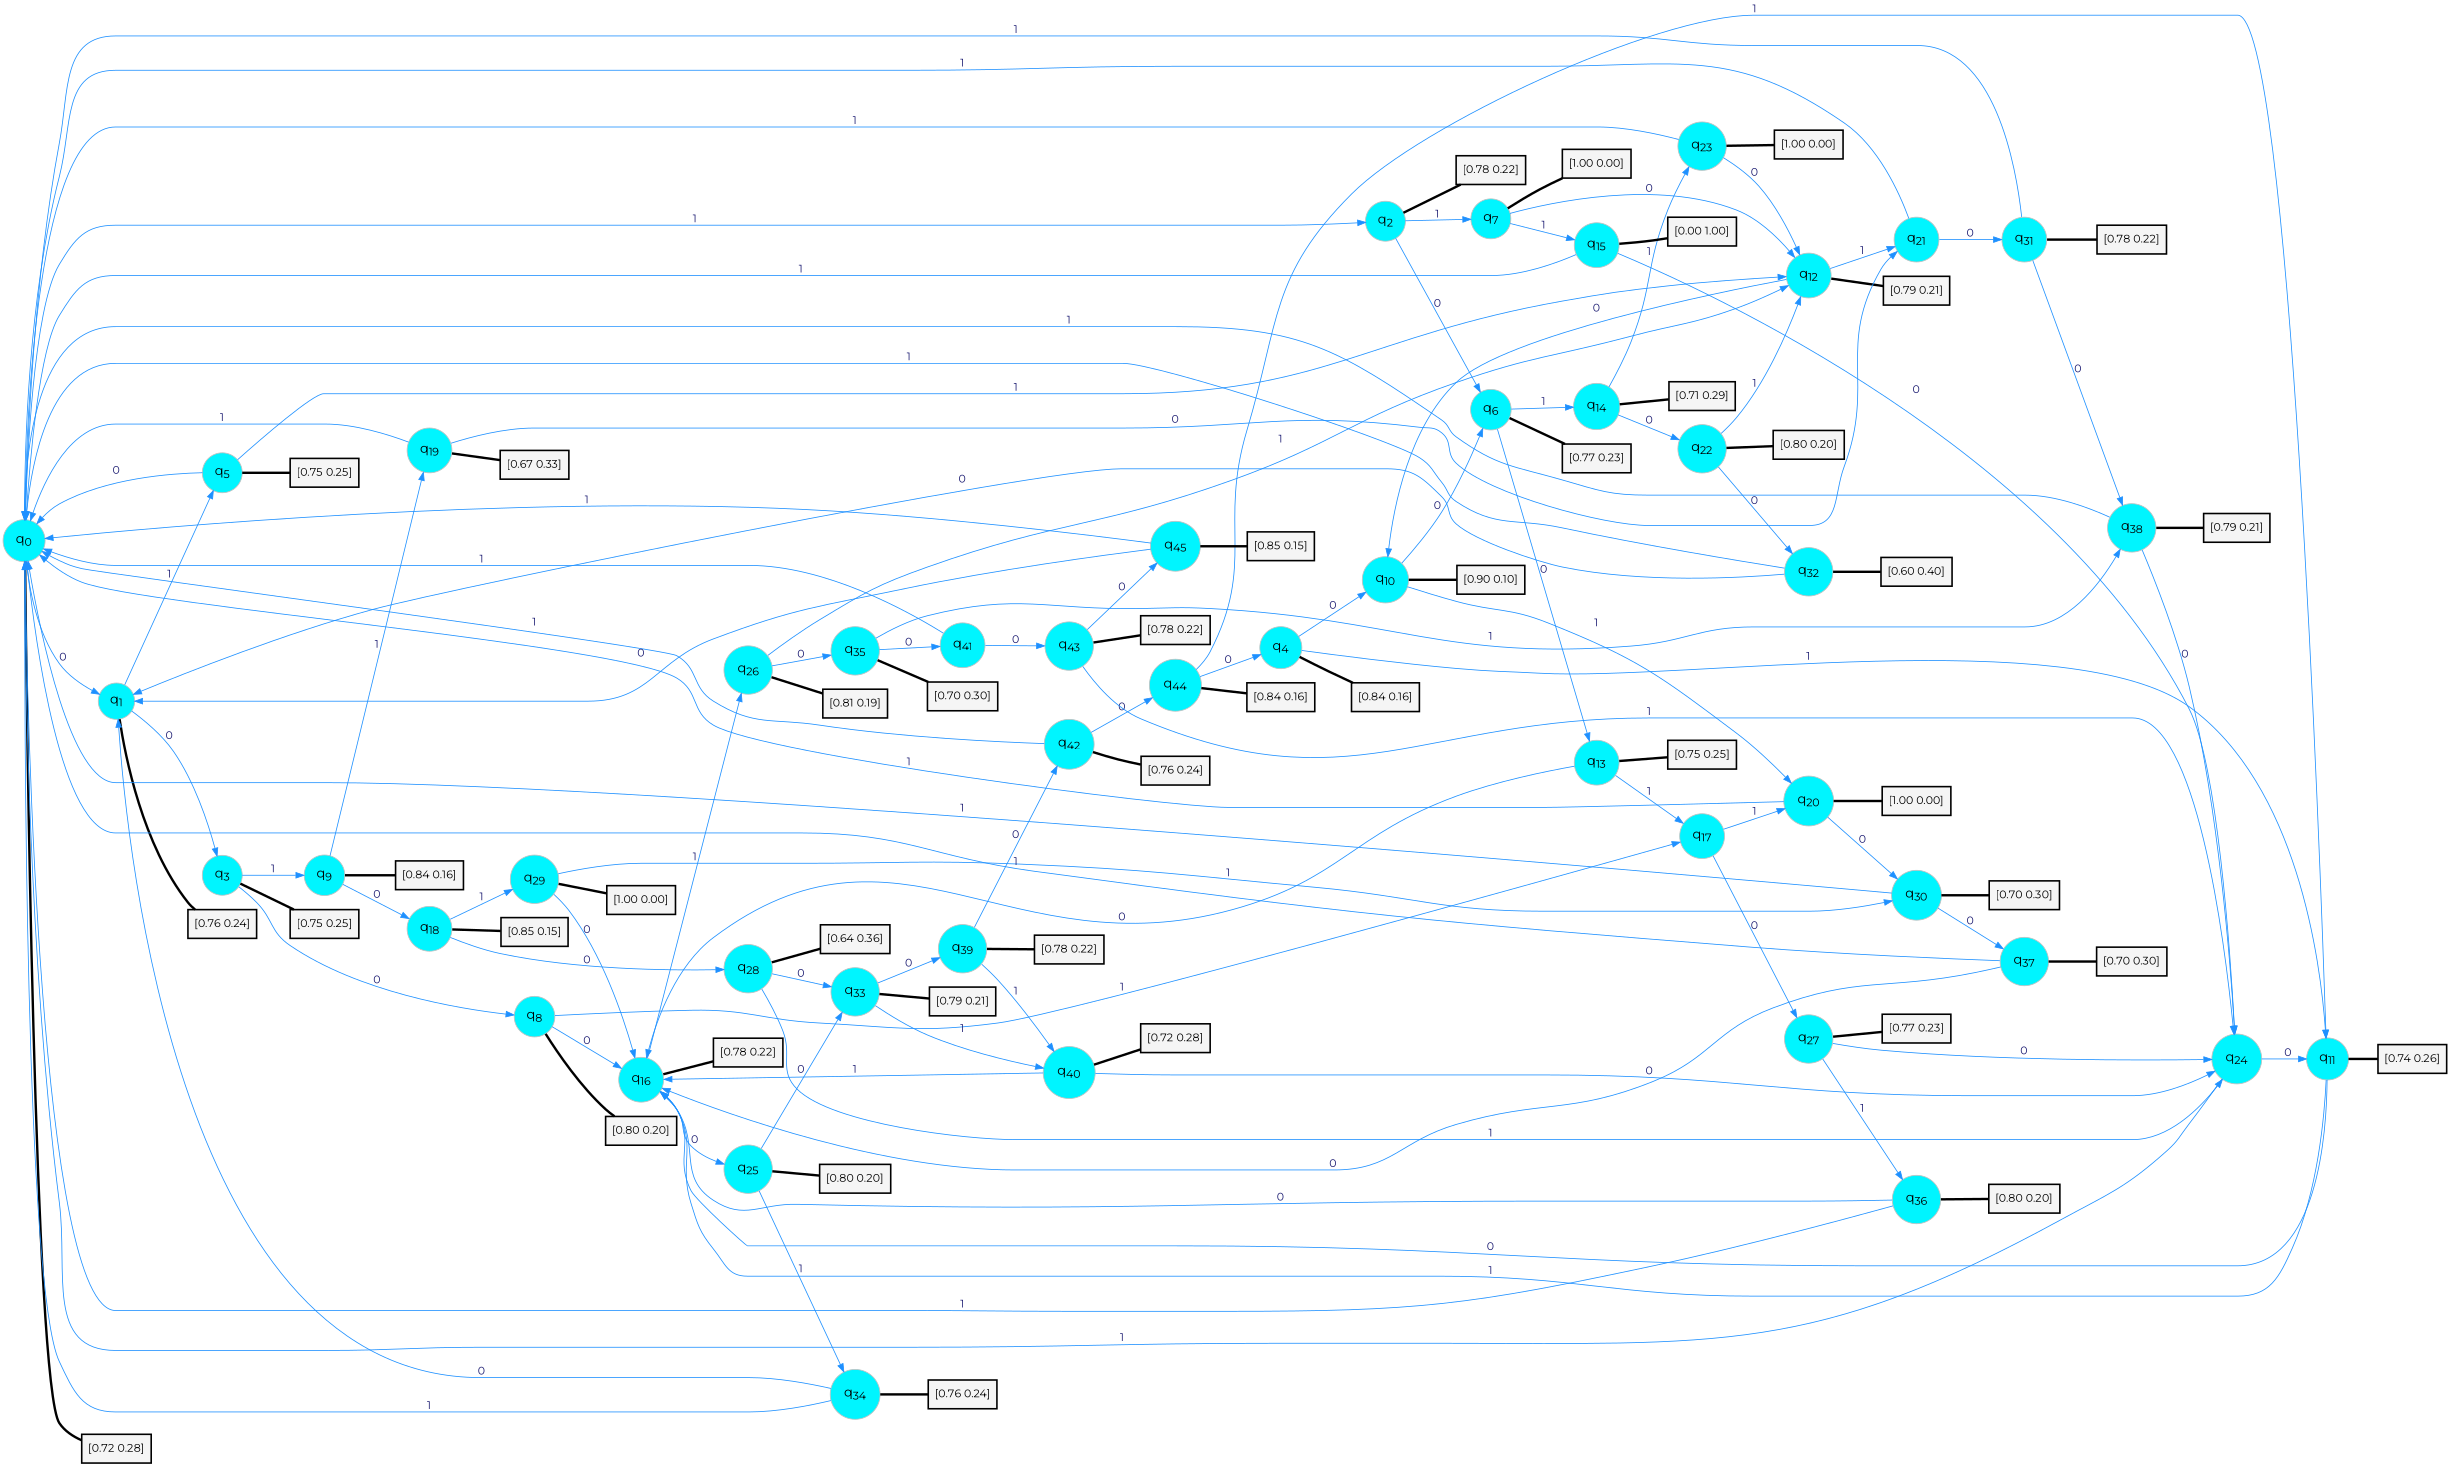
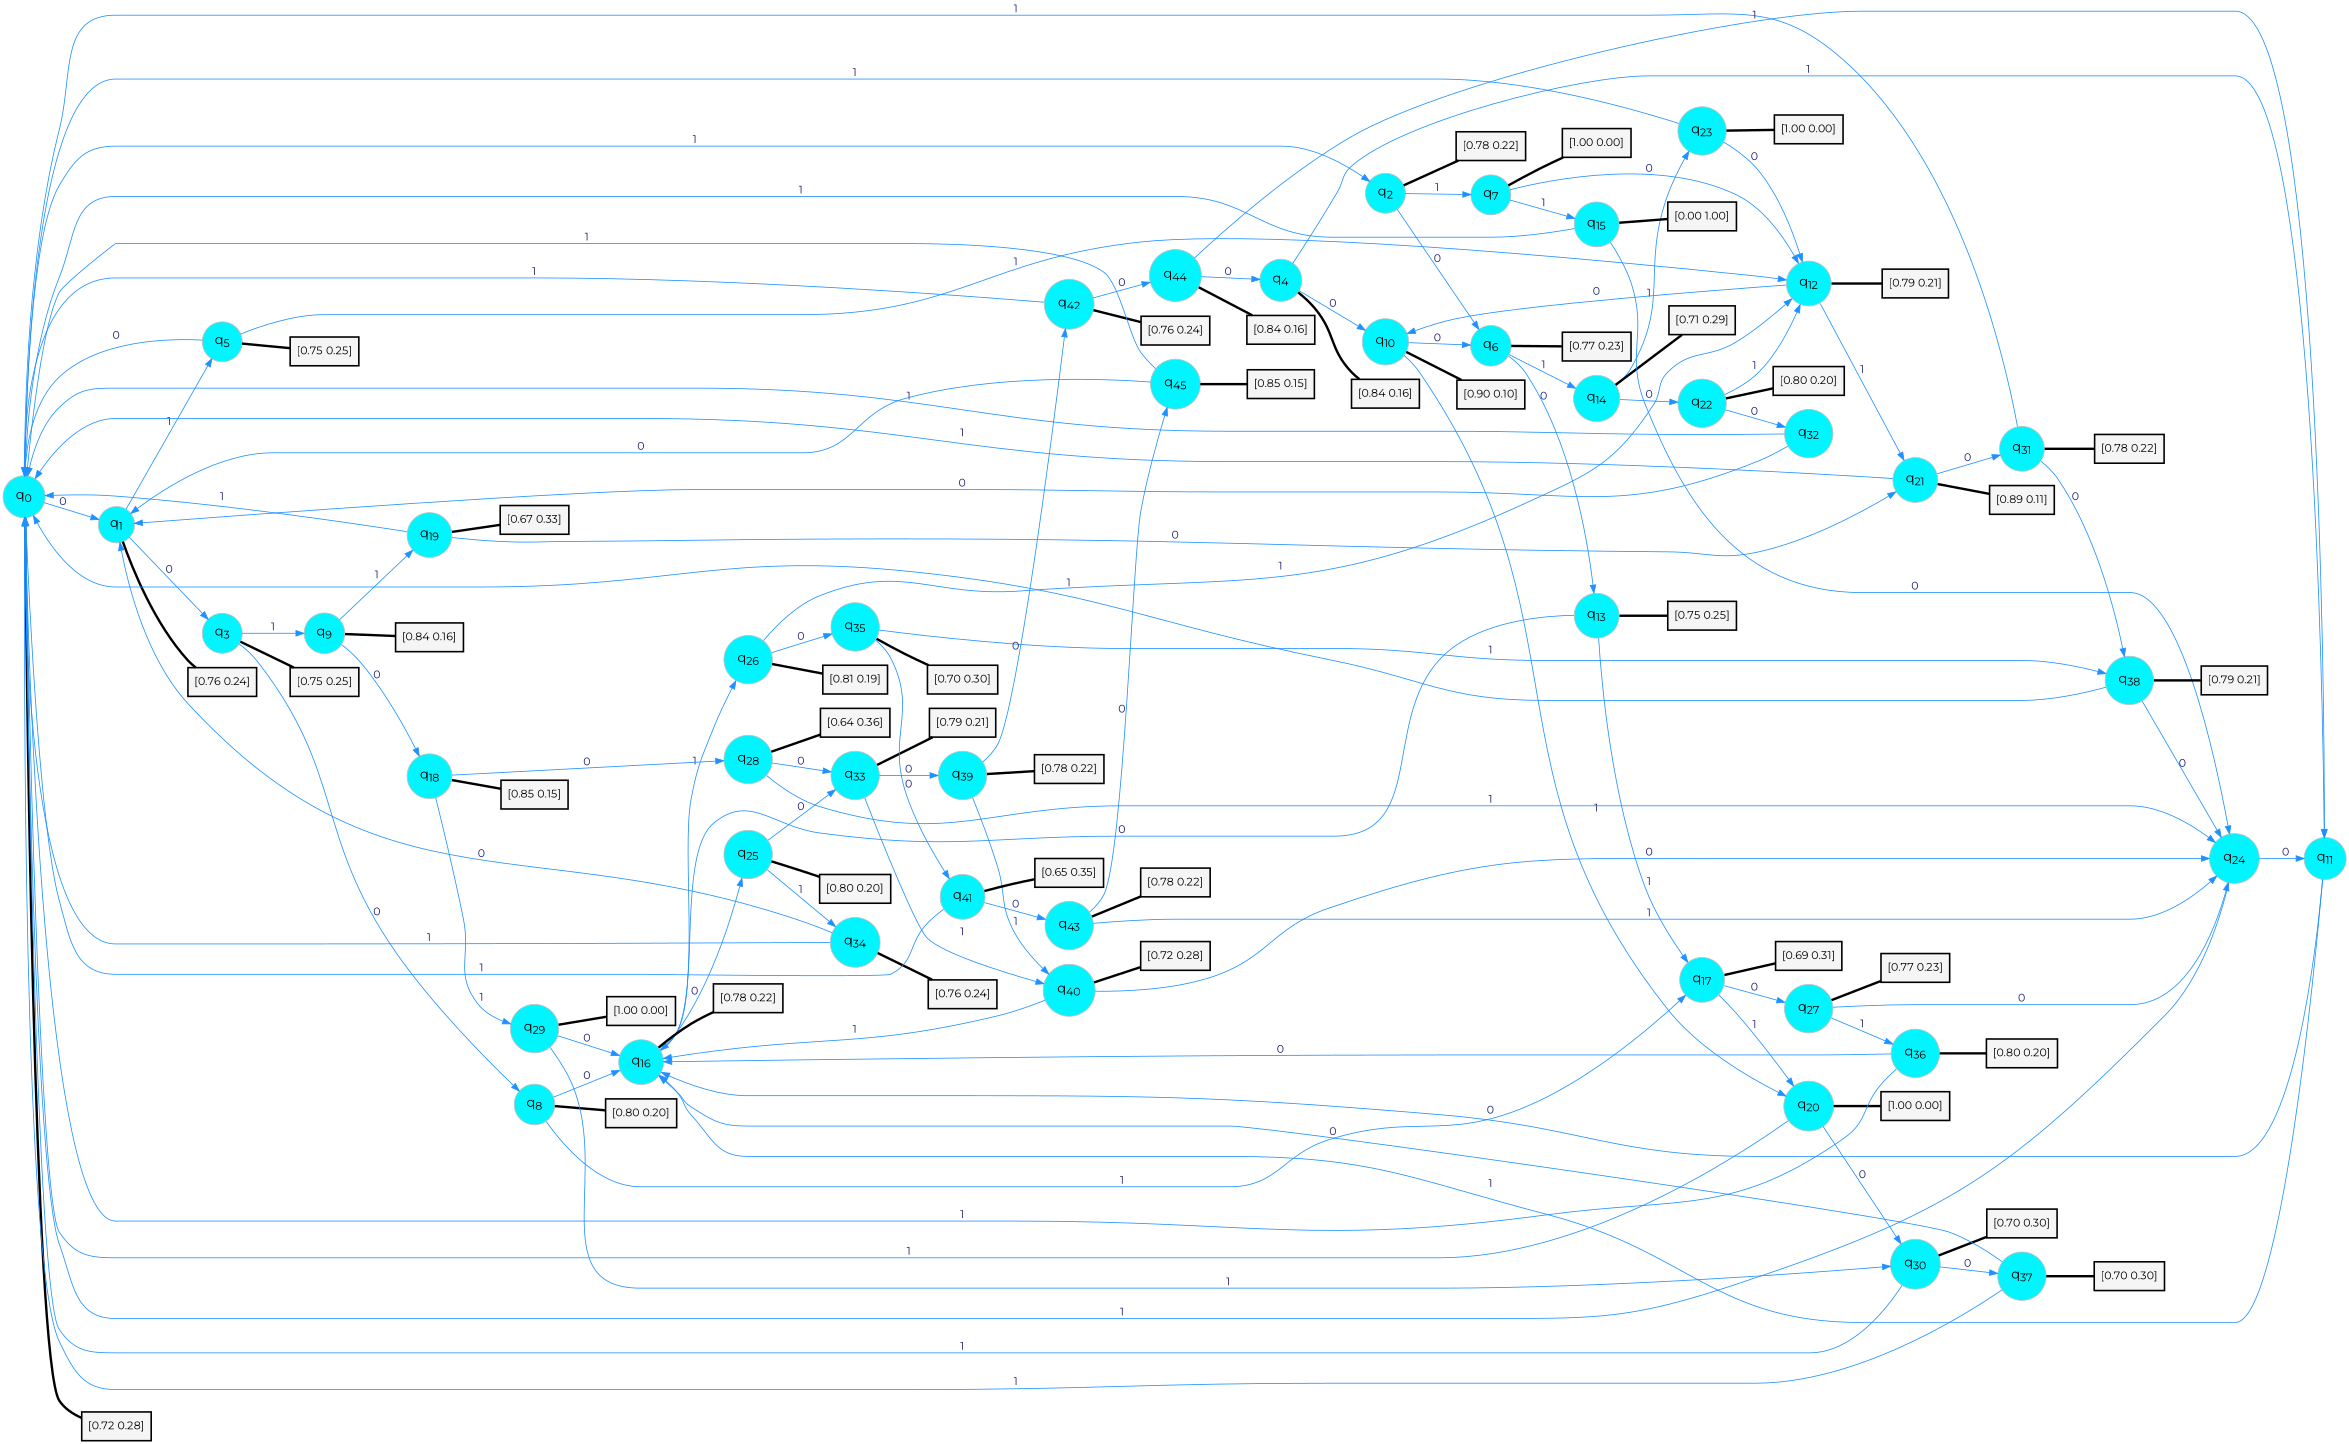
  digraph {
    fontname=Montserrat
    rankdir=LR
    node [color=gray fillcolor=turquoise1 fontcolor=black fontname=Montserrat fontsize=16 fontweight=bold shape=circle style=filled]
    edge [arrowsize=1 color=dodgerblue1 fontcolor=midnightblue fontname=Montserrat fontweight=bold penwidth=1 style=solid weight=20]
    n1 [label=<q<SUB>0</SUB>>]
    n2 [label=<q<SUB>1</SUB>>]
    n3 [label=<q<SUB>2</SUB>>]
    n4 [color=black fillcolor=whitesmoke fontsize=14 label="[0.72 0.28]" penwidth=2 shape=box]
    n5 [label=<q<SUB>3</SUB>>]
    n6 [label=<q<SUB>5</SUB>>]
    n7 [color=black fillcolor=whitesmoke fontsize=14 label="[0.76 0.24]" penwidth=2 shape=box]
    n8 [label=<q<SUB>6</SUB>>]
    n9 [label=<q<SUB>7</SUB>>]
    n10 [color=black fillcolor=whitesmoke fontsize=14 label="[0.78 0.22]" penwidth=2 shape=box]
    n11 [label=<q<SUB>8</SUB>>]
    n12 [label=<q<SUB>9</SUB>>]
    n13 [color=black fillcolor=whitesmoke fontsize=14 label="[0.75 0.25]" penwidth=2 shape=box]
    n14 [label=<q<SUB>12</SUB>>]
    n15 [color=black fillcolor=whitesmoke fontsize=14 label="[0.75 0.25]" penwidth=2 shape=box]
    n16 [label=<q<SUB>13</SUB>>]
    n17 [label=<q<SUB>14</SUB>>]
    n18 [color=black fillcolor=whitesmoke fontsize=14 label="[0.77 0.23]" penwidth=2 shape=box]
    n19 [label=<q<SUB>15</SUB>>]
    n20 [color=black fillcolor=whitesmoke fontsize=14 label="[1.00 0.00]" penwidth=2 shape=box]
    n21 [label=<q<SUB>16</SUB>>]
    n22 [label=<q<SUB>17</SUB>>]
    n23 [color=black fillcolor=whitesmoke fontsize=14 label="[0.80 0.20]" penwidth=2 shape=box]
    n24 [label=<q<SUB>18</SUB>>]
    n25 [label=<q<SUB>19</SUB>>]
    n26 [color=black fillcolor=whitesmoke fontsize=14 label="[0.84 0.16]" penwidth=2 shape=box]
    n27 [label=<q<SUB>4</SUB>>]
    n28 [label=<q<SUB>10</SUB>>]
    n29 [label=<q<SUB>11</SUB>>]
    n30 [color=black fillcolor=whitesmoke fontsize=14 label="[0.84 0.16]" penwidth=2 shape=box]
    n31 [label=<q<SUB>20</SUB>>]
    n32 [color=black fillcolor=whitesmoke fontsize=14 label="[0.90 0.10]" penwidth=2 shape=box]
-   n33 [color=black fillcolor=whitesmoke fontsize=14 label="[0.74 0.26]" penwidth=2 shape=box]
    n34 [label=<q<SUB>21</SUB>>]
    n35 [color=black fillcolor=whitesmoke fontsize=14 label="[0.79 0.21]" penwidth=2 shape=box]
    n36 [color=black fillcolor=whitesmoke fontsize=14 label="[0.75 0.25]" penwidth=2 shape=box]
    n37 [label=<q<SUB>22</SUB>>]
    n38 [label=<q<SUB>23</SUB>>]
    n39 [color=black fillcolor=whitesmoke fontsize=14 label="[0.71 0.29]" penwidth=2 shape=box]
    n40 [label=<q<SUB>24</SUB>>]
    n41 [color=black fillcolor=whitesmoke fontsize=14 label="[0.00 1.00]" penwidth=2 shape=box]
    n42 [label=<q<SUB>25</SUB>>]
    n43 [label=<q<SUB>26</SUB>>]
    n44 [color=black fillcolor=whitesmoke fontsize=14 label="[0.78 0.22]" penwidth=2 shape=box]
    n45 [label=<q<SUB>27</SUB>>]
+   n46 [color=black fillcolor=whitesmoke fontsize=14 label="[0.69 0.31]" penwidth=2 shape=box]
    n47 [label=<q<SUB>28</SUB>>]
    n48 [label=<q<SUB>29</SUB>>]
    n49 [color=black fillcolor=whitesmoke fontsize=14 label="[0.85 0.15]" penwidth=2 shape=box]
    n50 [color=black fillcolor=whitesmoke fontsize=14 label="[0.67 0.33]" penwidth=2 shape=box]
    n51 [label=<q<SUB>30</SUB>>]
    n52 [color=black fillcolor=whitesmoke fontsize=14 label="[1.00 0.00]" penwidth=2 shape=box]
    n53 [label=<q<SUB>31</SUB>>]
+   n54 [color=black fillcolor=whitesmoke fontsize=14 label="[0.89 0.11]" penwidth=2 shape=box]
    n55 [label=<q<SUB>32</SUB>>]
    n56 [color=black fillcolor=whitesmoke fontsize=14 label="[0.80 0.20]" penwidth=2 shape=box]
    n57 [color=black fillcolor=whitesmoke fontsize=14 label="[1.00 0.00]" penwidth=2 shape=box]
    n58 [label=<q<SUB>33</SUB>>]
    n59 [label=<q<SUB>34</SUB>>]
    n60 [color=black fillcolor=whitesmoke fontsize=14 label="[0.80 0.20]" penwidth=2 shape=box]
    n61 [label=<q<SUB>35</SUB>>]
    n62 [color=black fillcolor=whitesmoke fontsize=14 label="[0.81 0.19]" penwidth=2 shape=box]
    n63 [label=<q<SUB>36</SUB>>]
    n64 [color=black fillcolor=whitesmoke fontsize=14 label="[0.77 0.23]" penwidth=2 shape=box]
    n65 [color=black fillcolor=whitesmoke fontsize=14 label="[0.64 0.36]" penwidth=2 shape=box]
    n66 [color=black fillcolor=whitesmoke fontsize=14 label="[1.00 0.00]" penwidth=2 shape=box]
    n67 [label=<q<SUB>37</SUB>>]
    n68 [color=black fillcolor=whitesmoke fontsize=14 label="[0.70 0.30]" penwidth=2 shape=box]
    n69 [label=<q<SUB>38</SUB>>]
    n70 [color=black fillcolor=whitesmoke fontsize=14 label="[0.78 0.22]" penwidth=2 shape=box]
-   n71 [color=black fillcolor=whitesmoke fontsize=14 label="[0.60 0.40]" penwidth=2 shape=box]
    n72 [label=<q<SUB>39</SUB>>]
    n73 [label=<q<SUB>40</SUB>>]
    n74 [color=black fillcolor=whitesmoke fontsize=14 label="[0.79 0.21]" penwidth=2 shape=box]
    n75 [color=black fillcolor=whitesmoke fontsize=14 label="[0.76 0.24]" penwidth=2 shape=box]
    n76 [label=<q<SUB>41</SUB>>]
    n77 [color=black fillcolor=whitesmoke fontsize=14 label="[0.70 0.30]" penwidth=2 shape=box]
    n78 [color=black fillcolor=whitesmoke fontsize=14 label="[0.80 0.20]" penwidth=2 shape=box]
    n79 [color=black fillcolor=whitesmoke fontsize=14 label="[0.70 0.30]" penwidth=2 shape=box]
    n80 [color=black fillcolor=whitesmoke fontsize=14 label="[0.79 0.21]" penwidth=2 shape=box]
    n81 [label=<q<SUB>42</SUB>>]
    n82 [color=black fillcolor=whitesmoke fontsize=14 label="[0.78 0.22]" penwidth=2 shape=box]
    n83 [color=black fillcolor=whitesmoke fontsize=14 label="[0.72 0.28]" penwidth=2 shape=box]
    n84 [label=<q<SUB>43</SUB>>]
+   n85 [color=black fillcolor=whitesmoke fontsize=14 label="[0.65 0.35]" penwidth=2 shape=box]
    n86 [label=<q<SUB>44</SUB>>]
    n87 [color=black fillcolor=whitesmoke fontsize=14 label="[0.76 0.24]" penwidth=2 shape=box]
    n88 [label=<q<SUB>45</SUB>>]
    n89 [color=black fillcolor=whitesmoke fontsize=14 label="[0.78 0.22]" penwidth=2 shape=box]
    n90 [color=black fillcolor=whitesmoke fontsize=14 label="[0.84 0.16]" penwidth=2 shape=box]
    n91 [color=black fillcolor=whitesmoke fontsize=14 label="[0.85 0.15]" penwidth=2 shape=box]
    n1 -> n2 [label=0]
    n1 -> n3 [label=1]
    n1 -> n4 [arrowhead=none color=black penwidth=3]
    n2 -> n5 [label=0]
    n2 -> n6 [label=1]
    n2 -> n7 [arrowhead=none color=black penwidth=3]
    n3 -> n8 [label=0]
    n3 -> n9 [label=1]
    n3 -> n10 [arrowhead=none color=black penwidth=3]
    n5 -> n11 [label=0]
    n5 -> n12 [label=1]
    n5 -> n13 [arrowhead=none color=black penwidth=3]
    n6 -> n1 [label=0]
    n6 -> n14 [label=1]
    n6 -> n15 [arrowhead=none color=black penwidth=3]
    n8 -> n16 [label=0]
    n8 -> n17 [label=1]
    n8 -> n18 [arrowhead=none color=black penwidth=3]
    n9 -> n14 [label=0]
    n9 -> n19 [label=1]
    n9 -> n20 [arrowhead=none color=black penwidth=3]
    n11 -> n21 [label=0]
    n11 -> n22 [label=1]
    n11 -> n23 [arrowhead=none color=black penwidth=3]
    n12 -> n24 [label=0]
    n12 -> n25 [label=1]
    n12 -> n26 [arrowhead=none color=black penwidth=3]
    n14 -> n28 [label=0]
    n14 -> n34 [label=1]
    n14 -> n35 [arrowhead=none color=black penwidth=3]
    n16 -> n21 [label=0]
    n16 -> n22 [label=1]
    n16 -> n36 [arrowhead=none color=black penwidth=3]
    n17 -> n37 [label=0]
    n17 -> n38 [label=1]
    n17 -> n39 [arrowhead=none color=black penwidth=3]
    n19 -> n1 [label=1]
    n19 -> n40 [label=0]
    n19 -> n41 [arrowhead=none color=black penwidth=3]
    n21 -> n42 [label=0]
    n21 -> n43 [label=1]
    n21 -> n44 [arrowhead=none color=black penwidth=3]
    n22 -> n31 [label=1]
    n22 -> n45 [label=0]
+   n22 -> n46 [arrowhead=none color=black penwidth=3]
    n24 -> n47 [label=0]
    n24 -> n48 [label=1]
    n24 -> n49 [arrowhead=none color=black penwidth=3]
    n25 -> n1 [label=1]
    n25 -> n34 [label=0]
    n25 -> n50 [arrowhead=none color=black penwidth=3]
    n27 -> n28 [label=0]
    n27 -> n29 [label=1]
    n27 -> n30 [arrowhead=none color=black penwidth=3]
    n28 -> n8 [label=0]
    n28 -> n31 [label=1]
    n28 -> n32 [arrowhead=none color=black penwidth=3]
    n29 -> n21 [label=0]
    n29 -> n21 [label=1]
-   n29 -> n33 [arrowhead=none color=black penwidth=3]
    n31 -> n1 [label=1]
    n31 -> n51 [label=0]
    n31 -> n52 [arrowhead=none color=black penwidth=3]
    n34 -> n1 [label=1]
    n34 -> n53 [label=0]
+   n34 -> n54 [arrowhead=none color=black penwidth=3]
    n37 -> n14 [label=1]
    n37 -> n55 [label=0]
    n37 -> n56 [arrowhead=none color=black penwidth=3]
    n38 -> n1 [label=1]
    n38 -> n14 [label=0]
    n38 -> n57 [arrowhead=none color=black penwidth=3]
    n40 -> n1 [label=1]
    n40 -> n29 [label=0]
    n42 -> n58 [label=0]
    n42 -> n59 [label=1]
    n42 -> n60 [arrowhead=none color=black penwidth=3]
    n43 -> n14 [label=1]
    n43 -> n61 [label=0]
    n43 -> n62 [arrowhead=none color=black penwidth=3]
    n45 -> n40 [label=0]
    n45 -> n63 [label=1]
    n45 -> n64 [arrowhead=none color=black penwidth=3]
    n47 -> n40 [label=1]
    n47 -> n58 [label=0]
    n47 -> n65 [arrowhead=none color=black penwidth=3]
    n48 -> n21 [label=0]
    n48 -> n51 [label=1]
    n48 -> n66 [arrowhead=none color=black penwidth=3]
    n51 -> n1 [label=1]
    n51 -> n67 [label=0]
    n51 -> n68 [arrowhead=none color=black penwidth=3]
    n53 -> n1 [label=1]
    n53 -> n69 [label=0]
    n53 -> n70 [arrowhead=none color=black penwidth=3]
    n55 -> n1 [label=1]
    n55 -> n2 [label=0]
-   n55 -> n71 [arrowhead=none color=black penwidth=3]
    n58 -> n72 [label=0]
    n58 -> n73 [label=1]
    n58 -> n74 [arrowhead=none color=black penwidth=3]
    n59 -> n1 [label=1]
    n59 -> n2 [label=0]
    n59 -> n75 [arrowhead=none color=black penwidth=3]
    n61 -> n69 [label=1]
    n61 -> n76 [label=0]
    n61 -> n77 [arrowhead=none color=black penwidth=3]
    n63 -> n1 [label=1]
    n63 -> n21 [label=0]
    n63 -> n78 [arrowhead=none color=black penwidth=3]
    n67 -> n1 [label=1]
    n67 -> n21 [label=0]
    n67 -> n79 [arrowhead=none color=black penwidth=3]
    n69 -> n1 [label=1]
    n69 -> n40 [label=0]
    n69 -> n80 [arrowhead=none color=black penwidth=3]
    n72 -> n73 [label=1]
    n72 -> n81 [label=0]
    n72 -> n82 [arrowhead=none color=black penwidth=3]
    n73 -> n21 [label=1]
    n73 -> n40 [label=0]
    n73 -> n83 [arrowhead=none color=black penwidth=3]
    n76 -> n1 [label=1]
    n76 -> n84 [label=0]
+   n76 -> n85 [arrowhead=none color=black penwidth=3]
    n81 -> n1 [label=1]
    n81 -> n86 [label=0]
    n81 -> n87 [arrowhead=none color=black penwidth=3]
    n84 -> n40 [label=1]
    n84 -> n88 [label=0]
    n84 -> n89 [arrowhead=none color=black penwidth=3]
    n86 -> n27 [label=0]
    n86 -> n29 [label=1]
    n86 -> n90 [arrowhead=none color=black penwidth=3]
    n88 -> n1 [label=1]
    n88 -> n2 [label=0]
    n88 -> n91 [arrowhead=none color=black penwidth=3]
  }
